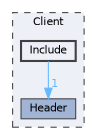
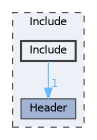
  digraph {
    compound=true
    node [color=grey25 fontname=Helvetica fontsize=10 shape=box]
    n1 [fillcolor="#a2b4d6" height=0.2 label=Header style=filled width=0.4]
    n2 [fillcolor="#edf0f7" height=0.2 label=Include style="filled,bold" width=0.4]
    subgraph cluster_1 {
      bgcolor="#edf0f7"
      fontname=Helvetica
      fontsize=10
-     label=Client
+     label=Include
      pencolor=grey25
      style="filled,dashed"
      n1
      n2
    }
    n2 -> n1 [color=steelblue1 fontcolor=steelblue1 fontname=Helvetica fontsize=10 headlabel=1 labeldistance=1.5 labelfontname=Helvetica labelfontsize=10]
  }
